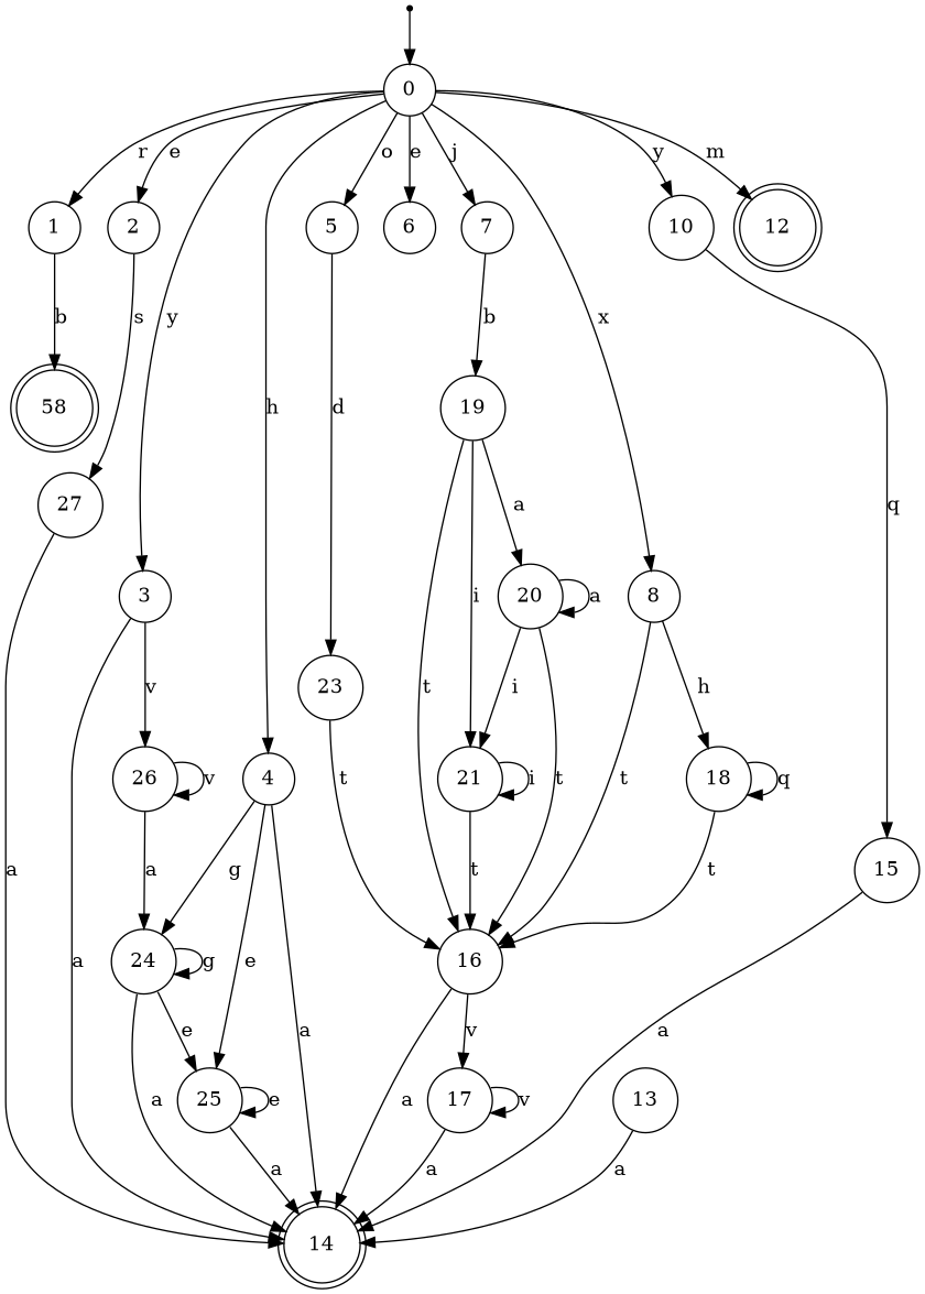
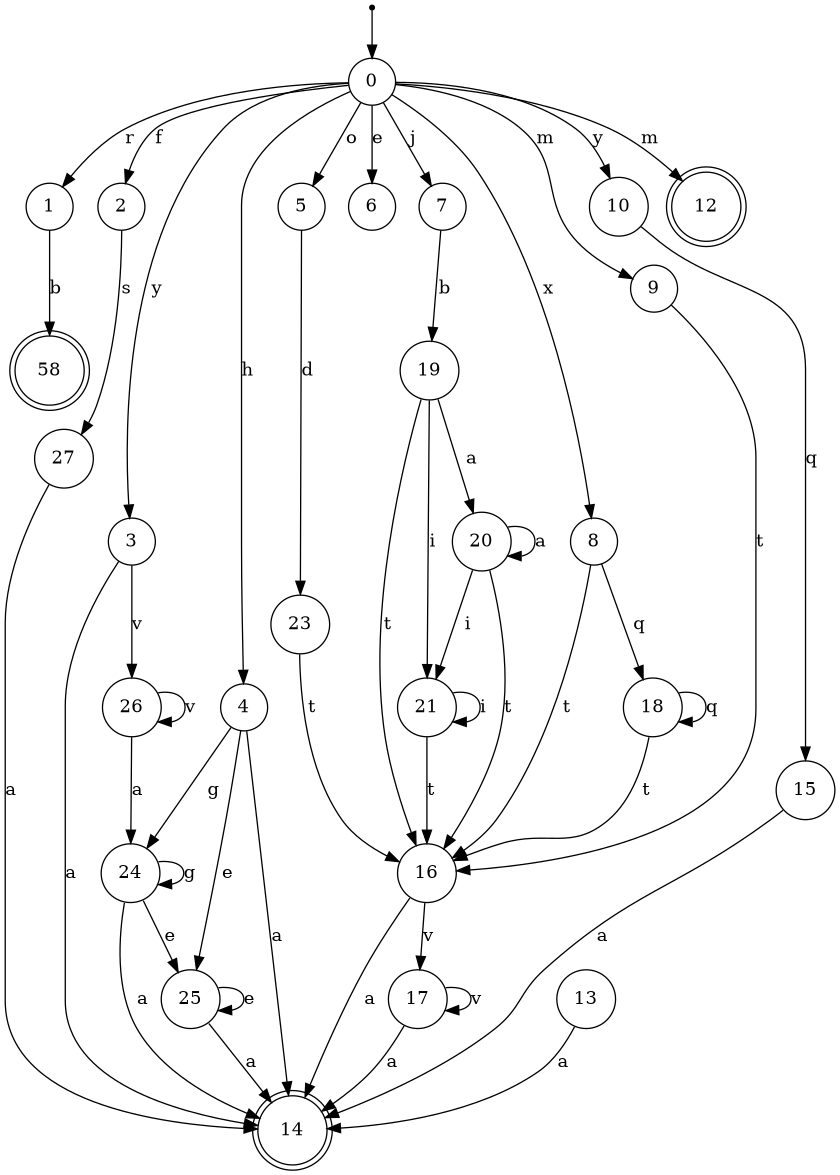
  digraph {
    rankdir=TB
    node [shape=circle]
    dummy0 [shape=point]
    0
    1
    2
    3
    4
    5
    6
    7
    8
+   9
    10
    12 [shape=doublecircle]
    n14 [label=58 shape=doublecircle]
    27
    14 [shape=doublecircle]
    26
    24
    25
    23
    19
    16
    18
    15
    20
    21
    17
    13
    dummy0 -> 0
    0 -> 1 [label=r]
-   0 -> 2 [label=e]
+   0 -> 2 [label=f]
    0 -> 3 [label=y]
    0 -> 4 [label=h]
    0 -> 5 [label=o]
    0 -> 6 [label=e]
    0 -> 7 [label=j]
    0 -> 8 [label=x]
+   0 -> 9 [label=m]
    0 -> 10 [label=y]
    0 -> 12 [label=m]
    1 -> n14 [label=b]
    2 -> 27 [label=s]
    3 -> 14 [label=a]
    3 -> 26 [label=v]
    4 -> 14 [label=a]
    4 -> 24 [label=g]
    4 -> 25 [label=e]
    5 -> 23 [label=d]
    7 -> 19 [label=b]
    8 -> 16 [label=t]
-   8 -> 18 [label=h]
+   8 -> 18 [label=q]
+   9 -> 16 [label=t]
    10 -> 15 [label=q]
    27 -> 14 [label=a]
    26 -> 26 [label=v]
    26 -> 24 [label=a]
    24 -> 14 [label=a]
    24 -> 24 [label=g]
    24 -> 25 [label=e]
    25 -> 14 [label=a]
    25 -> 25 [label=e]
    23 -> 16 [label=t]
    19 -> 16 [label=t]
    19 -> 20 [label=a]
    19 -> 21 [label=i]
    16 -> 14 [label=a]
    16 -> 17 [label=v]
    18 -> 16 [label=t]
    18 -> 18 [label=q]
    15 -> 14 [label=a]
    20 -> 16 [label=t]
    20 -> 20 [label=a]
    20 -> 21 [label=i]
    21 -> 16 [label=t]
    21 -> 21 [label=i]
    17 -> 14 [label=a]
    17 -> 17 [label=v]
    13 -> 14 [label=a]
  }
